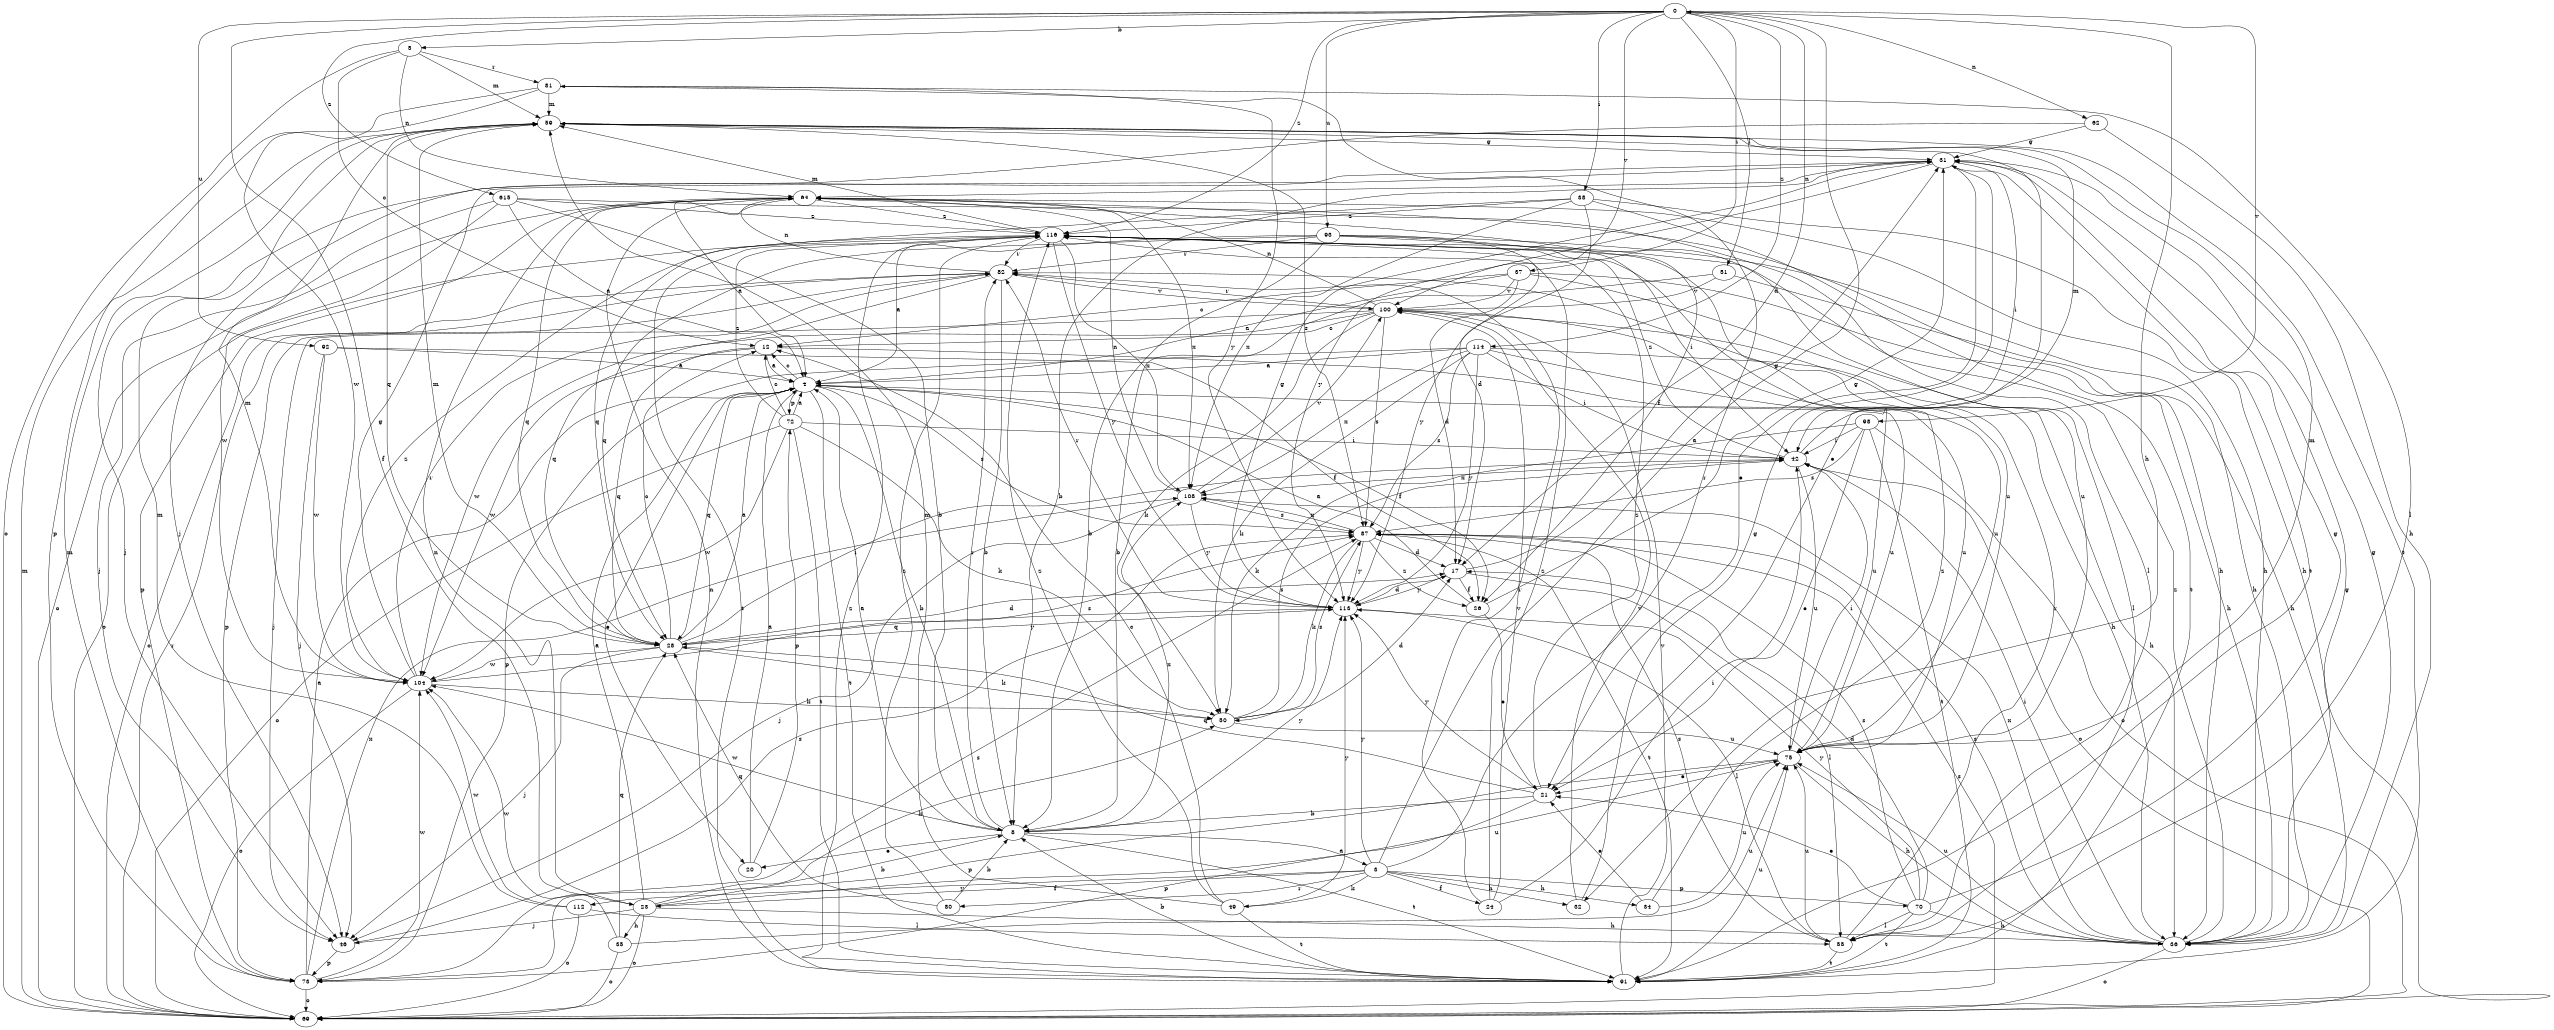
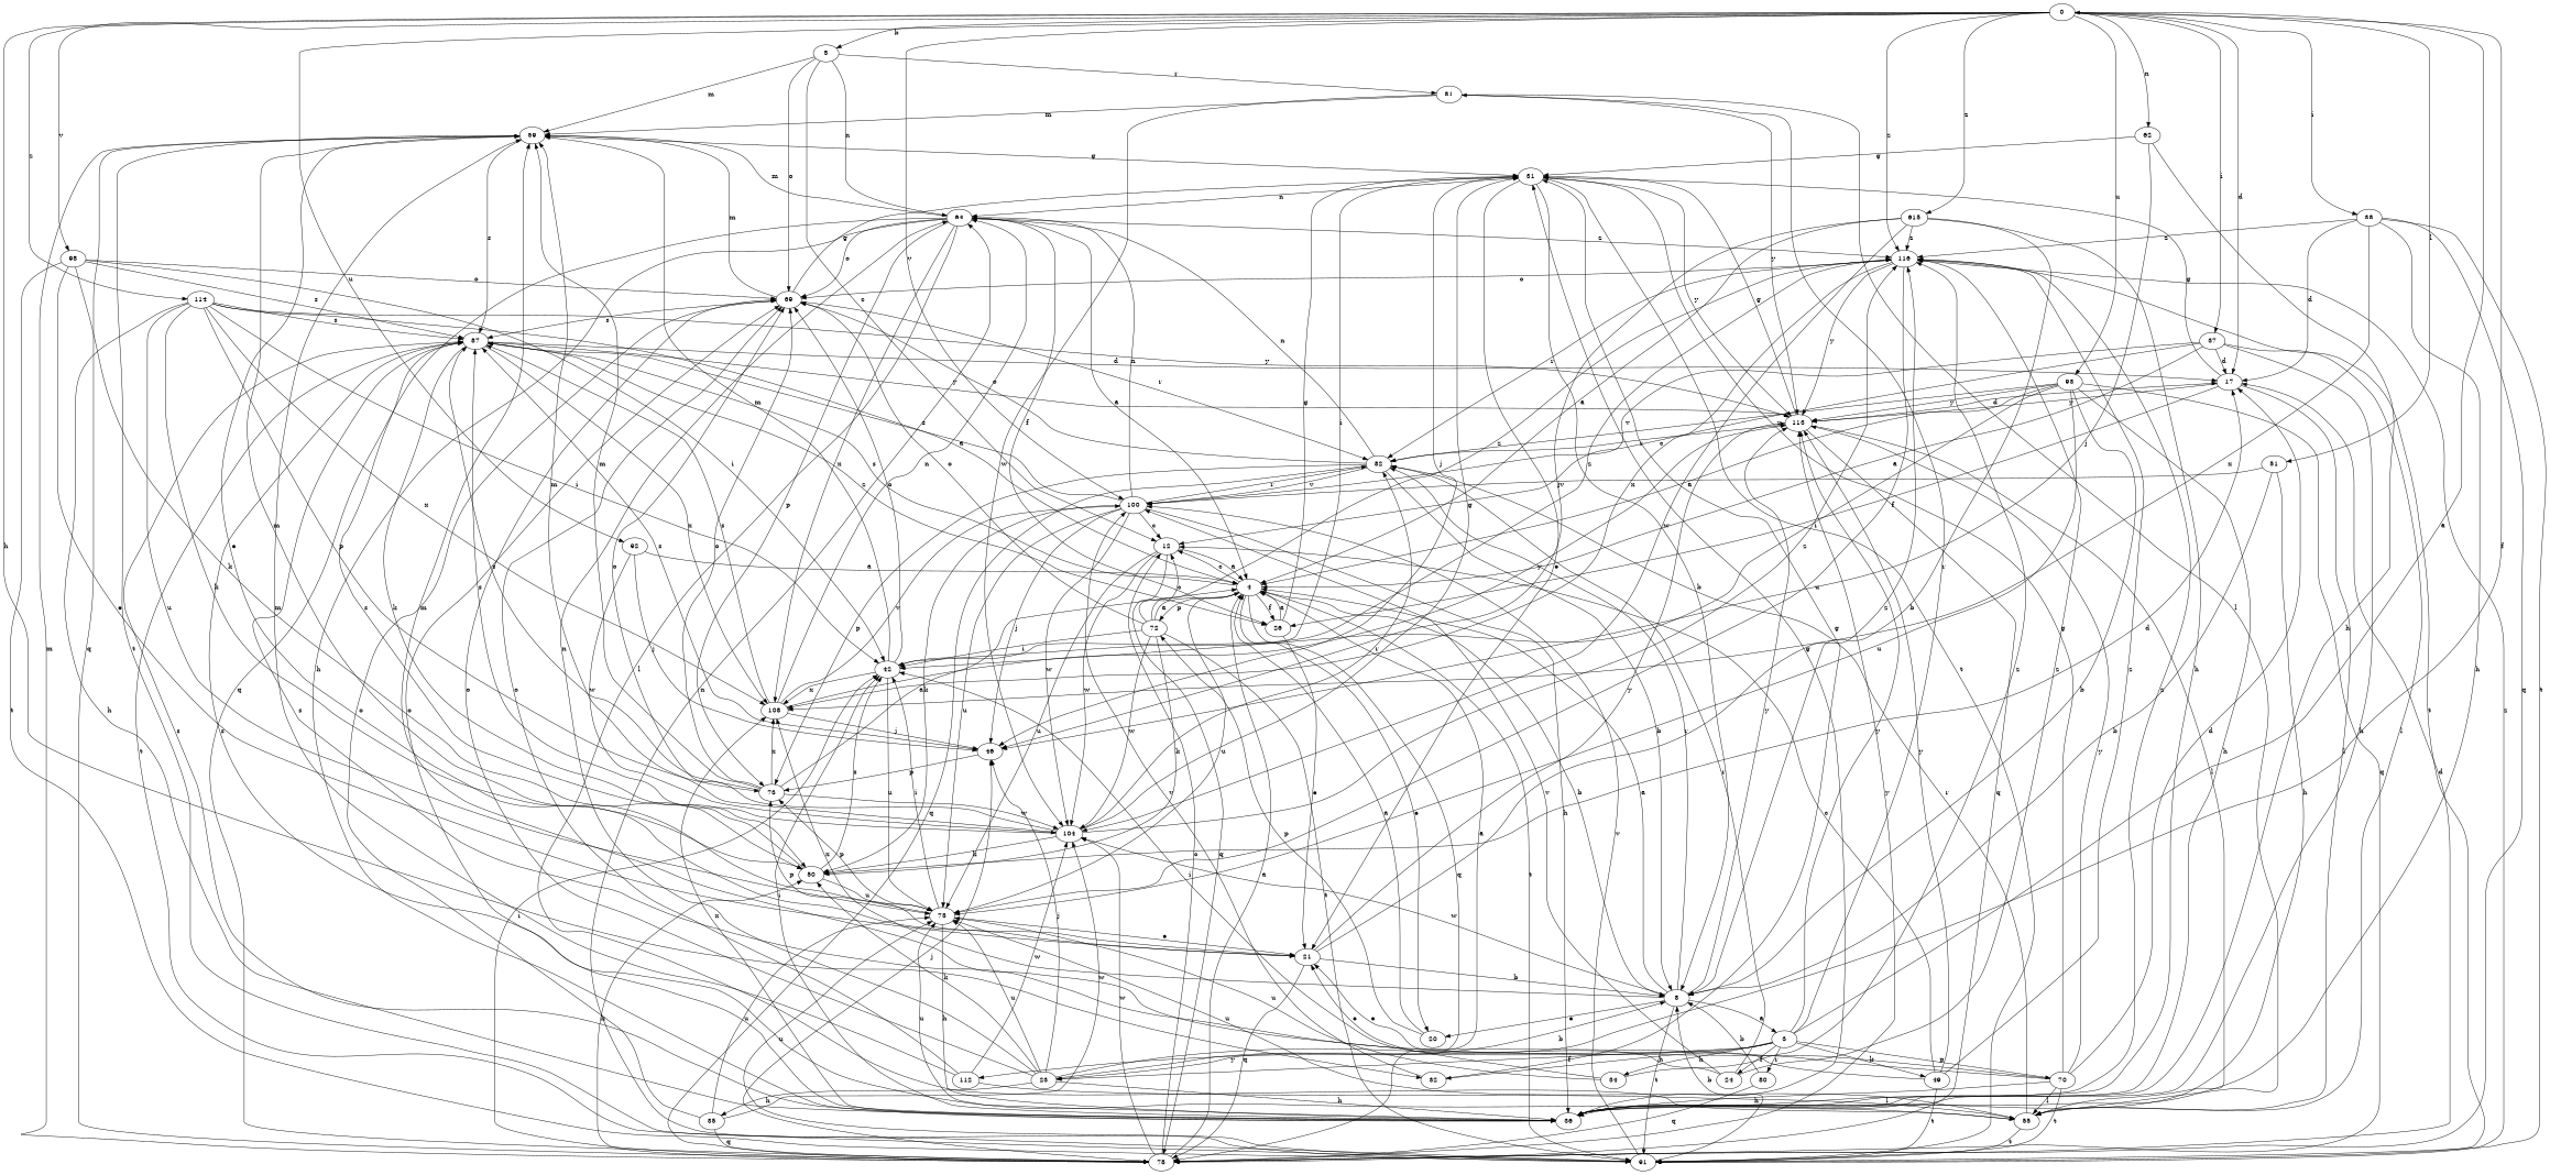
  strict digraph {
    0
    5
    17
    23
    32
    37
    38
    51
    62
    92
    93
    98
    100
    114
    n15 [label=615]
    116
    81
    12
    59
    64
    69
    113
    26
    31
    55
    4
    8
    n28 [label=75]
    35
    36
    46
    50
-   78 [label=28]
+   78
    91
    108
    104
    82
    42
    87
    21
    73
    3
    24
    34
    49
    70
    80
    112
    20
    72
    0 -> 5 [label=b]
    0 -> 17 [label=d]
    0 -> 23 [label=f]
    0 -> 32 [label=h]
    0 -> 37 [label=i]
    0 -> 38 [label=i]
    0 -> 51 [label=l]
    0 -> 62 [label=n]
    0 -> 92 [label=u]
    0 -> 93 [label=u]
    0 -> 98 [label=v]
    0 -> 100 [label=v]
    0 -> 114 [label=z]
    0 -> n15 [label=z]
    0 -> 116 [label=z]
    5 -> 81 [label=r]
    5 -> 12 [label=c]
    5 -> 59 [label=m]
    5 -> 64 [label=n]
    5 -> 69 [label=o]
    17 -> 113 [label=y]
    17 -> 26 [label=f]
    17 -> 31 [label=g]
    17 -> 55 [label=l]
    23 -> 64 [label=n]
    23 -> 69 [label=o]
    23 -> 4 [label=a]
    23 -> 8 [label=b]
    23 -> n28 [label=u]
    23 -> 35 [label=h]
    23 -> 36 [label=h]
    23 -> 46 [label=j]
    23 -> 50 [label=k]
    32 -> 100 [label=v]
    32 -> 31 [label=g]
    37 -> 17 [label=d]
    37 -> 100 [label=v]
    37 -> 12 [label=c]
    37 -> 55 [label=l]
    37 -> 4 [label=a]
    37 -> 36 [label=h]
    38 -> 17 [label=d]
    38 -> 116 [label=z]
    38 -> 36 [label=h]
    38 -> 78 [label=q]
    38 -> 91 [label=t]
    38 -> 108 [label=x]
    51 -> 100 [label=v]
    51 -> 8 [label=b]
    51 -> 36 [label=h]
    62 -> 31 [label=g]
    62 -> 36 [label=h]
    62 -> 46 [label=j]
-   92 -> 26 [label=f]
    92 -> 4 [label=a]
    92 -> 46 [label=j]
    92 -> 104 [label=w]
    93 -> 113 [label=y]
    93 -> 4 [label=a]
    93 -> 8 [label=b]
    93 -> n28 [label=u]
    93 -> 36 [label=h]
    93 -> 78 [label=q]
    93 -> 82 [label=r]
    93 -> 42 [label=i]
    98 -> 69 [label=o]
    98 -> 50 [label=k]
    98 -> 91 [label=t]
    98 -> 42 [label=i]
    98 -> 87 [label=s]
    98 -> 21 [label=e]
    100 -> 12 [label=c]
    100 -> 64 [label=n]
    100 -> n28 [label=u]
    100 -> 36 [label=h]
    100 -> 46 [label=j]
    100 -> 50 [label=k]
    100 -> 104 [label=w]
    100 -> 82 [label=r]
    100 -> 87 [label=s]
    114 -> 113 [label=y]
    114 -> 4 [label=a]
    114 -> n28 [label=u]
    114 -> 36 [label=h]
    114 -> 50 [label=k]
    114 -> 108 [label=x]
    114 -> 42 [label=i]
    114 -> 87 [label=s]
    114 -> 73 [label=p]
    n15 -> 116 [label=z]
    n15 -> 4 [label=a]
    n15 -> 8 [label=b]
    n15 -> 36 [label=h]
    n15 -> 46 [label=j]
    n15 -> 104 [label=w]
-   116 -> 59 [label=m]
+   64 -> 59 [label=m]
    116 -> 69 [label=o]
    116 -> 113 [label=y]
    116 -> n28 [label=u]
    116 -> 91 [label=t]
    116 -> 108 [label=x]
    116 -> 82 [label=r]
    81 -> 59 [label=m]
    81 -> 113 [label=y]
    81 -> 55 [label=l]
    81 -> 104 [label=w]
-   81 -> 73 [label=p]
    12 -> 4 [label=a]
    12 -> n28 [label=u]
    12 -> 78 [label=q]
    12 -> 104 [label=w]
    59 -> 31 [label=g]
    59 -> 78 [label=q]
    59 -> 91 [label=t]
    59 -> 87 [label=s]
    59 -> 21 [label=e]
    64 -> 116 [label=z]
    64 -> 69 [label=o]
    64 -> 26 [label=f]
    64 -> 55 [label=l]
    64 -> 4 [label=a]
    64 -> 36 [label=h]
    64 -> 78 [label=q]
    64 -> 108 [label=x]
    64 -> 73 [label=p]
    69 -> 59 [label=m]
    69 -> 31 [label=g]
    69 -> 82 [label=r]
    69 -> 87 [label=s]
    113 -> 17 [label=d]
    113 -> 31 [label=g]
    113 -> 55 [label=l]
    113 -> 78 [label=q]
    113 -> 82 [label=r]
    26 -> 31 [label=g]
    26 -> 4 [label=a]
    26 -> 21 [label=e]
    31 -> 64 [label=n]
    31 -> 113 [label=y]
    31 -> 8 [label=b]
    31 -> 46 [label=j]
    31 -> 91 [label=t]
    31 -> 42 [label=i]
    31 -> 21 [label=e]
    55 -> n28 [label=u]
    55 -> 91 [label=t]
    55 -> 82 [label=r]
    55 -> 87 [label=s]
    4 -> 12 [label=c]
    4 -> 26 [label=f]
    4 -> 8 [label=b]
    4 -> n28 [label=u]
    4 -> 78 [label=q]
    4 -> 91 [label=t]
    4 -> 87 [label=s]
    4 -> 20 [label=e]
    4 -> 72 [label=p]
    8 -> 113 [label=y]
    8 -> 4 [label=a]
    8 -> 91 [label=t]
    8 -> 108 [label=x]
    8 -> 104 [label=w]
    8 -> 82 [label=r]
    8 -> 3 [label=a]
    8 -> 20 [label=e]
    n28 -> 59 [label=m]
    n28 -> 36 [label=h]
    n28 -> 42 [label=i]
    n28 -> 21 [label=e]
    n28 -> 73 [label=p]
    35 -> 69 [label=o]
    35 -> n28 [label=u]
    35 -> 78 [label=q]
    35 -> 104 [label=w]
    36 -> 116 [label=z]
    36 -> 69 [label=o]
    36 -> 31 [label=g]
    36 -> n28 [label=u]
    36 -> 108 [label=x]
    36 -> 42 [label=i]
    36 -> 87 [label=s]
    46 -> 87 [label=s]
    46 -> 73 [label=p]
    50 -> 17 [label=d]
    50 -> n28 [label=u]
    50 -> 42 [label=s]
    50 -> 87 [label=s]
    78 -> 17 [label=d]
    78 -> 12 [label=c]
    78 -> 59 [label=m]
    78 -> 113 [label=y]
    78 -> 4 [label=a]
    78 -> 46 [label=j]
    78 -> 50 [label=k]
    78 -> 104 [label=w]
    78 -> 42 [label=i]
    91 -> 100 [label=v]
    91 -> 116 [label=z]
    91 -> 64 [label=n]
    91 -> 8 [label=b]
    91 -> n28 [label=u]
    108 -> 100 [label=v]
    108 -> 64 [label=n]
    108 -> 113 [label=y]
    108 -> 46 [label=j]
    108 -> 87 [label=s]
    104 -> 116 [label=z]
    104 -> 59 [label=m]
    104 -> 69 [label=o]
    104 -> 31 [label=g]
    104 -> 50 [label=k]
    104 -> 82 [label=r]
    104 -> 87 [label=s]
    82 -> 100 [label=v]
    82 -> 64 [label=n]
    82 -> 69 [label=o]
    82 -> 8 [label=b]
    82 -> 78 [label=q]
    82 -> 73 [label=p]
    42 -> 116 [label=z]
    42 -> 59 [label=m]
    42 -> 69 [label=o]
    42 -> n28 [label=u]
    42 -> 108 [label=x]
    87 -> 17 [label=d]
    87 -> 113 [label=y]
    87 -> 26 [label=z]
    87 -> 50 [label=k]
    87 -> 91 [label=t]
    87 -> 108 [label=x]
    21 -> 116 [label=z]
    21 -> 113 [label=y]
    21 -> 8 [label=b]
    21 -> 78 [label=q]
    21 -> 73 [label=p]
    73 -> 59 [label=m]
    73 -> 69 [label=o]
    73 -> 4 [label=a]
    73 -> 108 [label=x]
    73 -> 104 [label=w]
    73 -> 87 [label=s]
    3 -> 0 [label=a]
    3 -> 23 [label=f]
    3 -> 32 [label=h]
    3 -> 81 [label=r]
    3 -> 113 [label=y]
    3 -> 24 [label=f]
    3 -> 34 [label=h]
    3 -> 49 [label=k]
    3 -> 70 [label=p]
    3 -> 80 [label=r]
    3 -> 112 [label=y]
    24 -> 100 [label=v]
    24 -> 116 [label=z]
    24 -> 82 [label=r]
    24 -> 42 [label=i]
    34 -> 116 [label=z]
    34 -> n28 [label=u]
    34 -> 21 [label=e]
    49 -> 116 [label=z]
    49 -> 12 [label=c]
    49 -> 59 [label=m]
    49 -> 113 [label=y]
    49 -> 91 [label=t]
    70 -> 17 [label=d]
    70 -> 113 [label=y]
    70 -> 31 [label=g]
    70 -> 55 [label=l]
    70 -> 36 [label=h]
    70 -> 91 [label=t]
    70 -> 87 [label=s]
    70 -> 21 [label=e]
-   80 -> 116 [label=z]
    80 -> 8 [label=b]
    80 -> 78 [label=q]
    112 -> 59 [label=m]
    112 -> 69 [label=o]
    112 -> 55 [label=l]
    112 -> 104 [label=w]
    20 -> 4 [label=a]
    20 -> 72 [label=p]
    72 -> 116 [label=z]
    72 -> 12 [label=c]
    72 -> 69 [label=o]
    72 -> 4 [label=a]
    72 -> 50 [label=k]
    72 -> 91 [label=t]
    72 -> 104 [label=w]
    72 -> 42 [label=i]
  }
